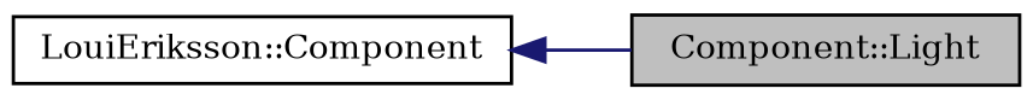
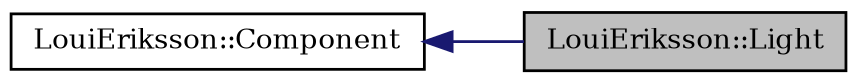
  digraph {
    rankdir=LR
    fontname="DejaVu Serif"
    node [color=black fontname="DejaVu Serif" fontsize=10 shape=record style=filled]
-   n1 [fillcolor=grey75 fontcolor=black height=0.2 label="Component::Light" width=0.4]
+   n1 [fillcolor=grey75 fontcolor=black height=0.2 label="LouiEriksson::Light" width=0.4]
    n2 [fillcolor=white height=0.2 label="LouiEriksson::Component" width=0.4]
    n2 -> n1 [color=midnightblue dir=back fontname="DejaVu Serif" fontsize=10 labelfontname=Helvetica labelfontsize=10 style=solid]
  }
